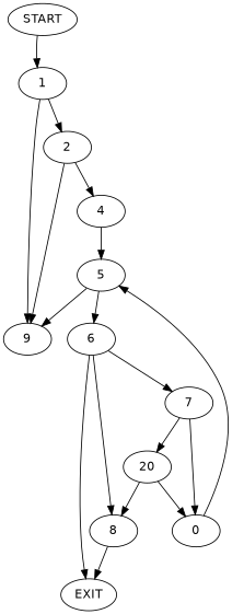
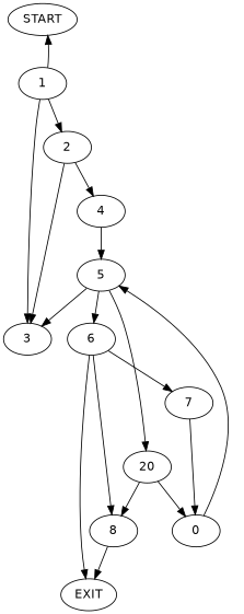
  digraph {
    fontname="DejaVu Sans"
    node [fontname="DejaVu Sans"]
    edge [fontname="DejaVu Sans"]
    n1 [label=START]
    1
    2
-   3 [label=9]
+   3
    n5 [label=EXIT]
    4
    5
    6
    7
    8
    n11 [label=0]
    n12 [label=20]
-   n1 -> 1
+   1 -> n1
    1 -> 2
    1 -> 3
    2 -> 3
    2 -> 4
    4 -> 5
    5 -> 3
    5 -> 6
    6 -> n5
    6 -> 7
    6 -> 8
    7 -> n11
-   7 -> n12
+   5 -> n12
    8 -> n5
    n11 -> 5
    n12 -> 8
    n12 -> n11
  }
